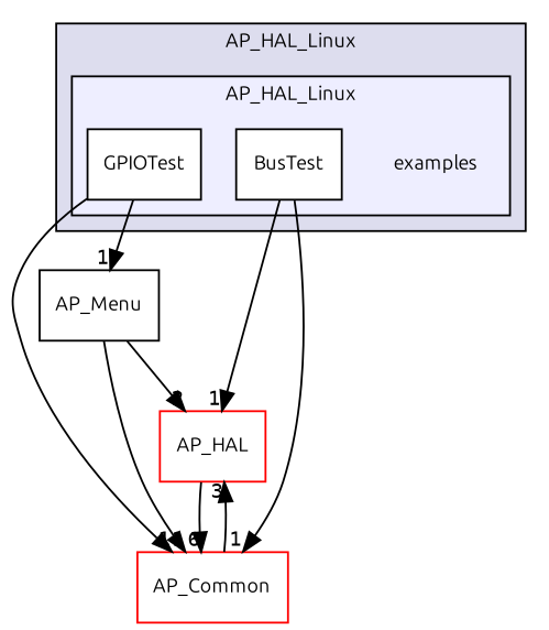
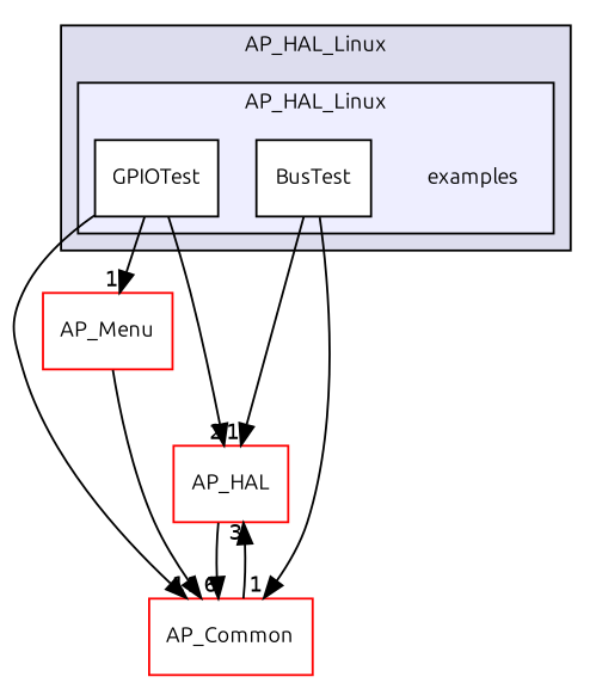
  digraph {
    compound=true
    fontname=Ubuntu
    node [fontname=Ubuntu fontsize=10 shape=box fillcolor=white style=filled]
    edge [headlabel=1 labeldistance=1.5 labelfontname=Helvetica labelfontsize=10 fontname=Ubuntu]
    n1 [label=examples shape=plaintext fillcolor="" style=""]
    n2 [color=black label=BusTest]
    n3 [color=black label=GPIOTest]
    n4 [color=red label=AP_HAL]
    n5 [color=red label=AP_Common]
-   n6 [label=AP_Menu fillcolor="" style=""]
+   n6 [label=AP_Menu color=red fillcolor="" style=""]
    subgraph cluster_1 {
      bgcolor="#ddddee"
      fontsize=10
      label=AP_HAL_Linux
      pencolor=black
      subgraph cluster_2 {
        bgcolor="#eeeeff"
        fontsize=10
        pencolor=black
        n1
        n2
        n3
      }
    }
    n2 -> n4
    n2 -> n5
    n3 -> n5
    n3 -> n6
    n4 -> n5 [headlabel=6]
    n5 -> n4 [headlabel=3]
-   n6 -> n4 [headlabel=2]
+   n3 -> n4 [headlabel=2]
    n6 -> n5
  }
